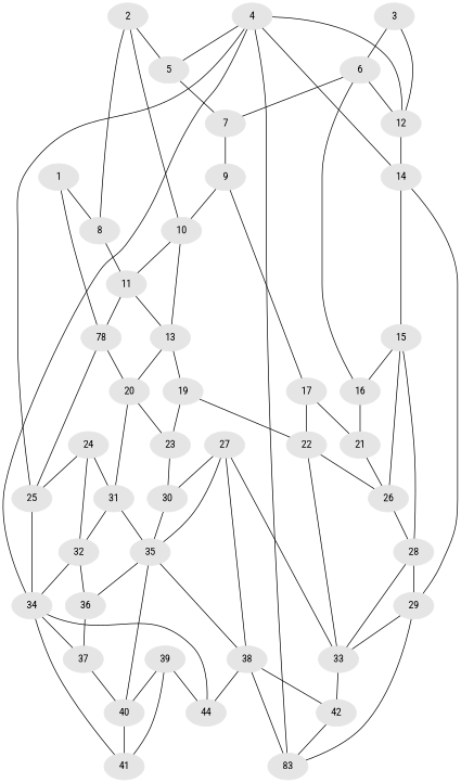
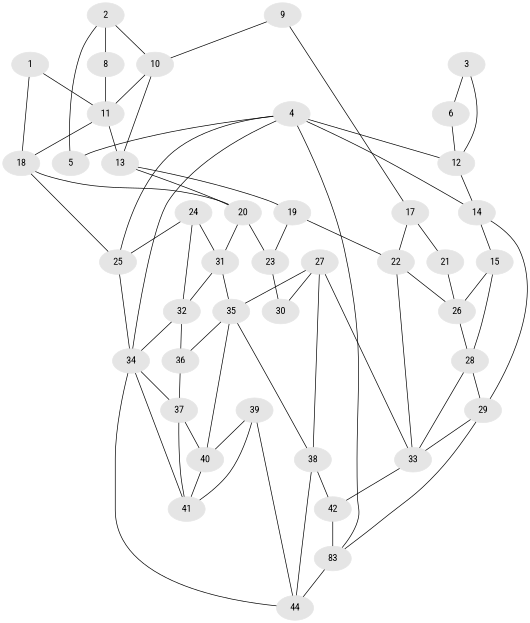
  graph {
    fontname="Roboto Condensed"
    node [color=gray90 fontname="Roboto Condensed" style=filled]
    edge [fontname="Roboto Condensed" weight=1.0]
    1
    8
-   18 [label=78]
+   18
    11
    25
    20
    2
    5
    10
-   7
    13
    3
    6
    12
-   16
    14
    4
    34
    n19 [label=83]
    15
    29
    37
    41
    44
    9
    21
    17
    22
    19
    23
    31
    26
    28
    33
    30
    32
    35
    42
    24
    36
    27
    38
    40
    39
-   1 -- 8 [weight=2.0]
+   1 -- 11 [weight=2.0]
    1 -- 18
    8 -- 11
    18 -- 25
    18 -- 20
    11 -- 18
    11 -- 13
    25 -- 34
    20 -- 23
    20 -- 31
    2 -- 8
    2 -- 5
    2 -- 10
-   5 -- 7
    10 -- 11
    10 -- 13
-   7 -- 9 [weight=2.0]
    13 -- 20
    13 -- 19
    3 -- 6
    3 -- 12
-   6 -- 7
    6 -- 12
-   6 -- 16
    12 -- 14
-   16 -- 21 [weight=2.0]
    14 -- 15
    14 -- 29
    4 -- 25
    4 -- 5
    4 -- 12
    4 -- 14
    4 -- 34
    4 -- n19
    34 -- 37
    34 -- 41
    34 -- 44
-   n19 -- 38 [weight=2.0]
-   15 -- 16
+   n19 -- 44 [weight=2.0]
    15 -- 26
    15 -- 28
    29 -- n19
    29 -- 33
+   37 -- 41
    37 -- 40
    9 -- 10
    9 -- 17
    21 -- 26
    17 -- 21
    17 -- 22
    22 -- 26
    22 -- 33
    19 -- 22
    19 -- 23
    23 -- 30 [weight=2.0]
    31 -- 32
    31 -- 35
    26 -- 28
    28 -- 29
    28 -- 33
    33 -- 42 [weight=2.0]
-   30 -- 35
    32 -- 34
    32 -- 36
    35 -- 36
    35 -- 38
    35 -- 40
    42 -- n19
    24 -- 25
    24 -- 31
    24 -- 32
    36 -- 37
    27 -- 33
    27 -- 30
    27 -- 35
    27 -- 38
    38 -- 44
    38 -- 42
    40 -- 41
    39 -- 41
    39 -- 44
    39 -- 40
  }
